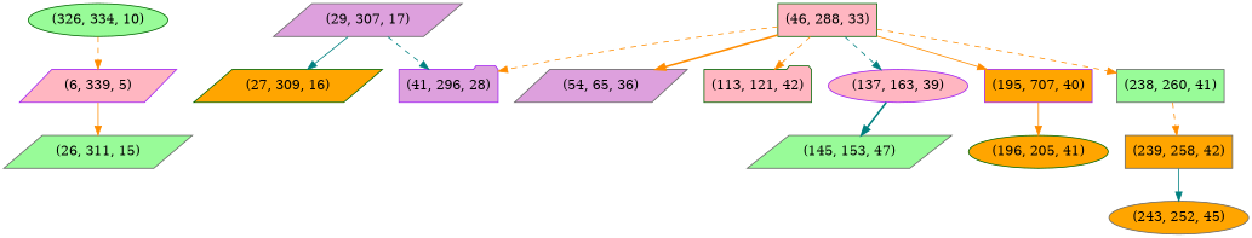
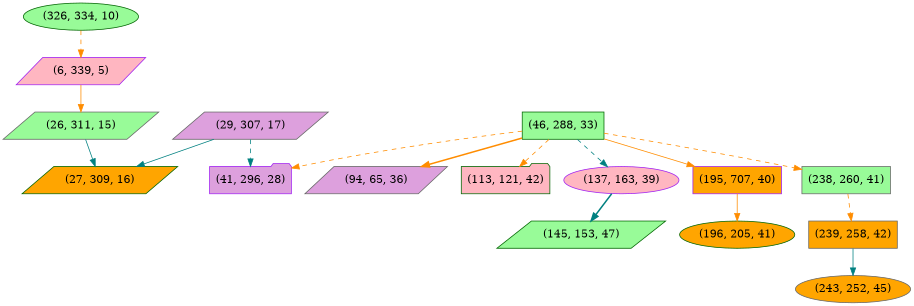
  digraph {
    node [color=gray40 fillcolor=palegreen shape=parallelogram style=filled]
    edge [color=darkorange style=dashed]
    "(6, 339, 5)" [color=purple fillcolor=lightpink]
    "(26, 311, 15)"
    "(27, 309, 16)" [color=darkgreen fillcolor=orange]
    "(326, 334, 10)" [color=darkgreen shape=ellipse]
    "(29, 307, 17)" [fillcolor=plum]
    "(41, 296, 28)" [color=purple fillcolor=plum shape=folder]
-   "(46, 288, 33)" [color=darkgreen fillcolor=lightpink shape=box]
-   "(54, 65, 36)" [fillcolor=plum]
+   "(46, 288, 33)" [color=darkgreen shape=box]
+   "(54, 65, 36)" [fillcolor=plum label="(94, 65, 36)"]
    "(113, 121, 42)" [color=darkgreen fillcolor=lightpink shape=folder]
    "(137, 163, 39)" [color=purple fillcolor=lightpink shape=ellipse]
    n11 [color=purple fillcolor=orange label="(195, 707, 40)" shape=box]
    "(238, 260, 41)" [shape=box]
-   "(145, 153, 47)"
+   "(145, 153, 47)" [color=darkgreen]
    "(196, 205, 41)" [color=darkgreen fillcolor=orange shape=ellipse]
    "(239, 258, 42)" [fillcolor=orange shape=box]
    n16 [fillcolor=orange label="(243, 252, 45)" shape=ellipse]
    "(6, 339, 5)" -> "(26, 311, 15)" [style=solid]
+   "(26, 311, 15)" -> "(27, 309, 16)" [color=teal style=solid]
    "(326, 334, 10)" -> "(6, 339, 5)"
    "(29, 307, 17)" -> "(27, 309, 16)" [color=teal style=solid]
    "(29, 307, 17)" -> "(41, 296, 28)" [color=teal]
    "(46, 288, 33)" -> "(41, 296, 28)"
    "(46, 288, 33)" -> "(54, 65, 36)" [style=bold]
    "(46, 288, 33)" -> "(113, 121, 42)"
    "(46, 288, 33)" -> "(137, 163, 39)" [color=teal]
    "(46, 288, 33)" -> n11 [style=solid]
    "(46, 288, 33)" -> "(238, 260, 41)"
    "(137, 163, 39)" -> "(145, 153, 47)" [color=teal style=bold]
    n11 -> "(196, 205, 41)" [style=solid]
    "(238, 260, 41)" -> "(239, 258, 42)"
    "(239, 258, 42)" -> n16 [color=teal style=solid]
  }
